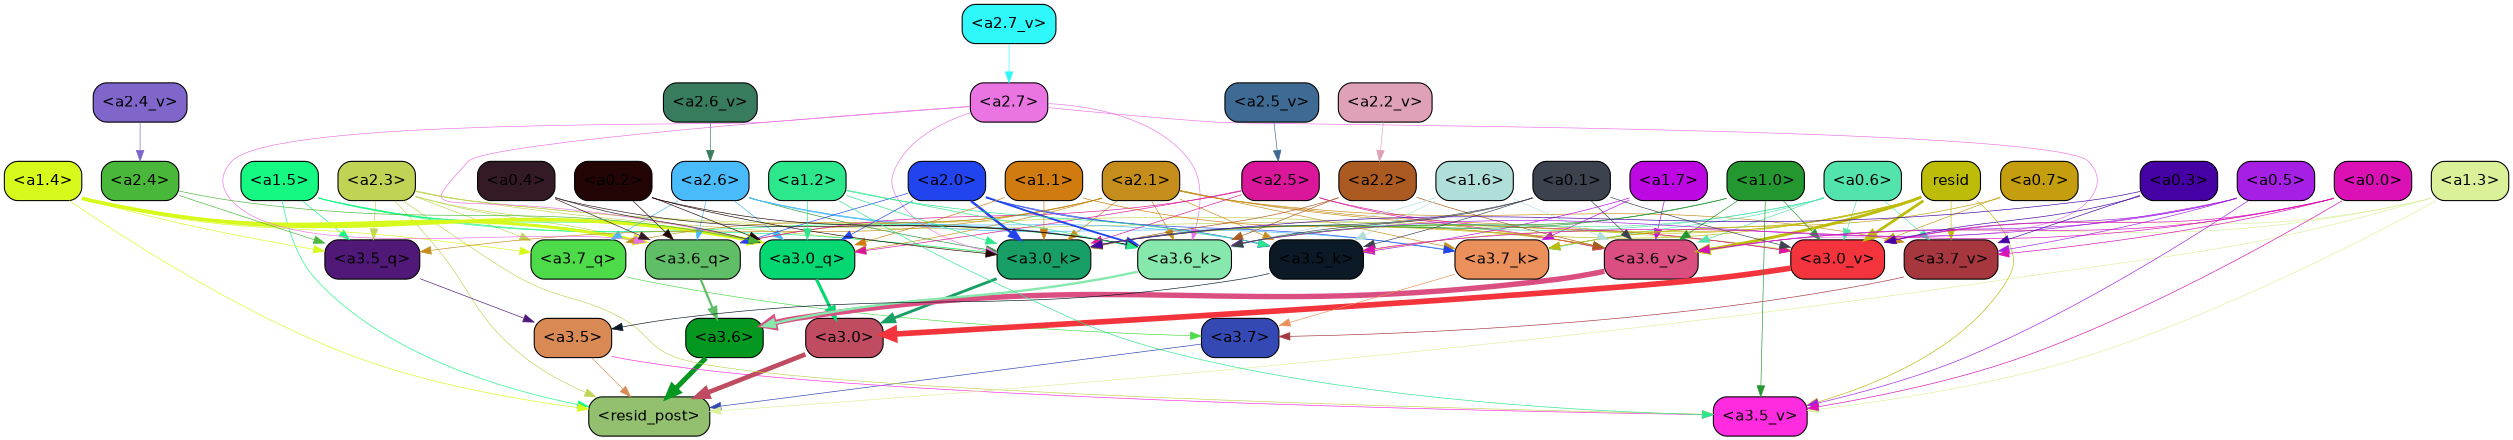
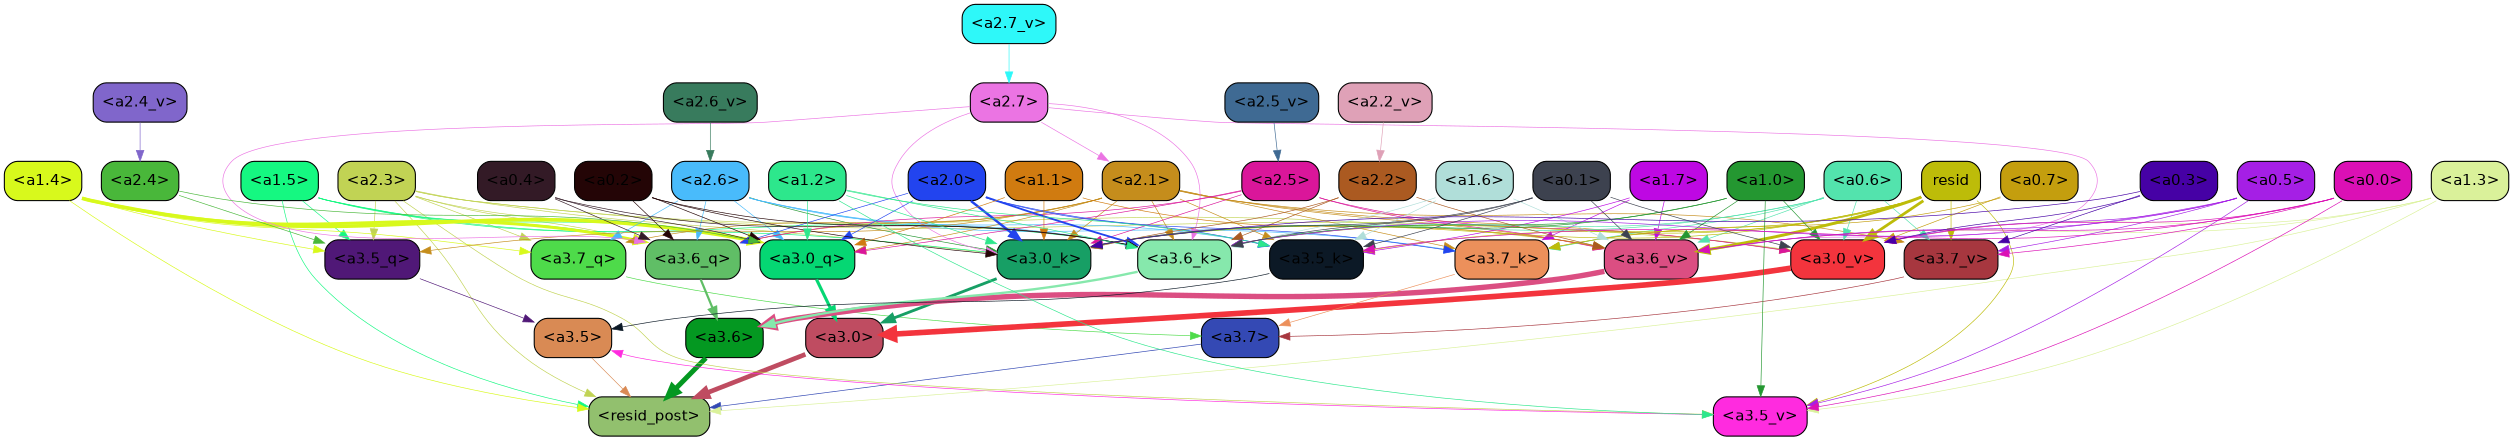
  strict digraph {
    splines=true
    node [color=black fontname=Helvetica shape=box style="filled, rounded"]
    edge [color="#c58d1c" penwidth=0.6]
    "<a3.7>" [fillcolor="#3449b4"]
    "<resid_post>" [fillcolor="#92c06e"]
    "<a3.6>" [fillcolor="#049821"]
    "<a3.5>" [fillcolor="#d98a54"]
    "<a3.0>" [fillcolor="#bf4c61"]
    "<a2.3>" [fillcolor="#c1d354"]
    "<a3.7_q>" [fillcolor="#4edb4a"]
    "<a3.6_q>" [fillcolor="#60be66"]
    "<a3.5_q>" [fillcolor="#501877"]
    "<a3.0_q>" [fillcolor="#05d773"]
    "<a3.0_k>" [fillcolor="#179f65"]
    "<a3.6_v>" [fillcolor="#db4e82"]
    "<a3.5_v>" [fillcolor="#ff2bdf"]
    "<a3.0_v>" [fillcolor="#f3343d"]
    "<a1.5>" [fillcolor="#15f881"]
    "<a3.6_k>" [fillcolor="#86e8ac"]
    "<a1.4>" [fillcolor="#d8f91c"]
    "<a1.3>" [fillcolor="#daf19a"]
    "<a3.7_k>" [fillcolor="#ec905b"]
    "<a3.5_k>" [fillcolor="#0c1926"]
    "<a3.7_v>" [fillcolor="#a7373f"]
    "<a2.6>" [fillcolor="#49bbfb"]
    "<a2.1>" [fillcolor="#c58d1c"]
    "<a2.7>" [fillcolor="#eb74e3"]
    "<a2.5>" [fillcolor="#da169a"]
    "<a2.0>" [fillcolor="#2244ef"]
    "<a1.1>" [fillcolor="#d07b10"]
    "<a0.4>" [fillcolor="#331a26"]
    "<a0.2>" [fillcolor="#240506"]
    "<a2.4>" [fillcolor="#49b73a"]
    "<a1.2>" [fillcolor="#2de78c"]
    "<a1.7>" [fillcolor="#be08e3"]
    "<a0.7>" [fillcolor="#c49e0e"]
    "<a0.6>" [fillcolor="#53e3ad"]
    n35 [fillcolor="#bdbc09" label=resid]
    "<a2.2>" [fillcolor="#ab5a21"]
    "<a1.6>" [fillcolor="#b0ded9"]
    "<a1.0>" [fillcolor="#249731"]
    "<a0.5>" [fillcolor="#a51fe5"]
    "<a0.1>" [fillcolor="#3d424f"]
    "<a0.0>" [fillcolor="#db10b5"]
    "<a0.3>" [fillcolor="#4601a5"]
    "<a2.7_v>" [fillcolor="#2ef8f9"]
    "<a2.6_v>" [fillcolor="#387b5d"]
    "<a2.5_v>" [fillcolor="#3f6a93"]
    "<a2.4_v>" [fillcolor="#8066cb"]
    "<a2.2_v>" [fillcolor="#dfa1b7"]
    "<a3.7>" -> "<resid_post>" [color="#3449b4" penwidth=0.6239100098609924]
    "<a3.6>" -> "<resid_post>" [color="#049821" penwidth=4.569062113761902]
    "<a3.5>" -> "<resid_post>" [color="#d98a54"]
    "<a3.0>" -> "<resid_post>" [color="#bf4c61" penwidth=4.283544182777405]
    "<a2.3>" -> "<resid_post>" [color="#c1d354"]
    "<a2.3>" -> "<a3.7_q>" [color="#c1d354"]
    "<a2.3>" -> "<a3.6_q>" [color="#c1d354"]
    "<a2.3>" -> "<a3.5_q>" [color="#c1d354"]
    "<a2.3>" -> "<a3.0_q>" [color="#c1d354"]
    "<a2.3>" -> "<a3.0_k>" [color="#c1d354"]
    "<a2.3>" -> "<a3.6_v>" [color="#c1d354"]
    "<a2.3>" -> "<a3.5_v>" [color="#c1d354"]
    "<a2.3>" -> "<a3.0_v>" [color="#c1d354"]
    "<a3.7_q>" -> "<a3.7>" [color="#4edb4a"]
    "<a3.6_q>" -> "<a3.6>" [color="#60be66" penwidth=2.0344843566417694]
    "<a3.5_q>" -> "<a3.5>" [color="#501877"]
    "<a3.0_q>" -> "<a3.0>" [color="#05d773" penwidth=2.863015294075012]
    "<a3.0_k>" -> "<a3.0>" [color="#179f65" penwidth=2.6323853135108948]
    "<a3.6_v>" -> "<a3.6>" [color="#db4e82" penwidth=4.972373723983765]
-   "<a3.5>" -> "<a3.5_v>" [color="#ff2bdf"]
+   "<a3.5_v>" -> "<a3.5>" [color="#ff2bdf"]
    "<a3.0_v>" -> "<a3.0>" [color="#f3343d" penwidth=5.1638524532318115]
    "<a1.5>" -> "<resid_post>" [color="#15f881"]
    "<a1.5>" -> "<a3.6_q>" [color="#15f881"]
    "<a1.5>" -> "<a3.5_q>" [color="#15f881"]
    "<a1.5>" -> "<a3.0_q>" [color="#15f881"]
    "<a1.5>" -> "<a3.0_k>" [color="#15f881"]
    "<a1.5>" -> "<a3.6_k>" [color="#15f881"]
    "<a3.6_k>" -> "<a3.6>" [color="#86e8ac" penwidth=2.1770318150520325]
    "<a1.4>" -> "<resid_post>" [color="#d8f91c"]
    "<a1.4>" -> "<a3.7_q>" [color="#d8f91c"]
    "<a1.4>" -> "<a3.6_q>" [color="#d8f91c" penwidth=2.7536282539367676]
    "<a1.4>" -> "<a3.5_q>" [color="#d8f91c"]
    "<a1.4>" -> "<a3.0_q>" [color="#d8f91c" penwidth=3.3369133472442627]
    "<a1.3>" -> "<resid_post>" [color="#daf19a"]
    "<a1.3>" -> "<a3.6_v>" [color="#daf19a"]
    "<a1.3>" -> "<a3.5_v>" [color="#daf19a"]
    "<a1.3>" -> "<a3.0_v>" [color="#daf19a"]
    "<a3.7_k>" -> "<a3.7>" [color="#ec905b"]
    "<a3.5_k>" -> "<a3.5>" [color="#0c1926"]
    "<a3.7_v>" -> "<a3.7>" [color="#a7373f"]
    "<a2.6>" -> "<a3.7_q>" [color="#49bbfb"]
    "<a2.6>" -> "<a3.6_q>" [color="#49bbfb"]
    "<a2.6>" -> "<a3.0_q>" [color="#49bbfb"]
    "<a2.6>" -> "<a3.0_k>" [color="#249731"]
    "<a2.6>" -> "<a3.6_k>" [color="#49bbfb"]
    "<a2.6>" -> "<a3.7_k>" [color="#49bbfb"]
    "<a2.6>" -> "<a3.5_k>" [color="#49bbfb"]
    "<a2.1>" -> "<a3.7_q>"
    "<a2.1>" -> "<a3.6_q>"
    "<a2.1>" -> "<a3.5_q>"
    "<a2.1>" -> "<a3.0_q>"
    "<a2.1>" -> "<a3.0_k>"
    "<a2.1>" -> "<a3.6_v>"
    "<a2.1>" -> "<a3.0_v>"
    "<a2.1>" -> "<a3.6_k>"
    "<a2.1>" -> "<a3.7_k>"
    "<a2.1>" -> "<a3.5_k>"
    "<a2.1>" -> "<a3.7_v>"
    "<a2.7>" -> "<a3.6_q>" [color="#eb74e3"]
-   "<a2.7>" -> "<a3.0_q>" [color="#eb74e3"]
+   "<a2.7>" -> "<a2.1>" [color="#eb74e3"]
    "<a2.7>" -> "<a3.0_k>" [color="#eb74e3"]
    "<a2.7>" -> "<a3.6_v>" [color="#eb74e3"]
    "<a2.7>" -> "<a3.6_k>" [color="#eb74e3"]
    "<a2.5>" -> "<a3.6_q>" [color="#da169a"]
    "<a2.5>" -> "<a3.0_q>" [color="#da169a"]
    "<a2.5>" -> "<a3.0_k>" [color="#da169a"]
    "<a2.5>" -> "<a3.6_v>" [color="#da169a"]
    "<a2.5>" -> "<a3.0_v>" [color="#da169a"]
    "<a2.0>" -> "<a3.6_q>" [color="#2244ef"]
    "<a2.0>" -> "<a3.0_q>" [color="#2244ef"]
    "<a2.0>" -> "<a3.0_k>" [color="#2244ef" penwidth=2.239806979894638]
    "<a2.0>" -> "<a3.6_k>" [color="#2244ef" penwidth=1.7047871947288513]
    "<a2.0>" -> "<a3.7_k>" [color="#2244ef"]
    "<a2.0>" -> "<a3.5_k>" [color="#2244ef"]
    "<a1.1>" -> "<a3.0_q>" [color="#d07b10"]
    "<a1.1>" -> "<a3.0_k>" [color="#d07b10"]
    "<a1.1>" -> "<a3.6_v>" [color="#d07b10"]
    "<a0.4>" -> "<a3.6_q>" [color="#331a26"]
    "<a0.4>" -> "<a3.0_q>" [color="#331a26"]
    "<a0.4>" -> "<a3.6_k>" [color="#331a26"]
    "<a0.2>" -> "<a3.6_q>" [color="#240506"]
    "<a0.2>" -> "<a3.0_q>" [color="#240506"]
    "<a0.2>" -> "<a3.0_k>" [color="#240506"]
    "<a0.2>" -> "<a3.6_k>" [color="#240506"]
    "<a2.4>" -> "<a3.5_q>" [color="#49b73a"]
    "<a2.4>" -> "<a3.0_q>" [color="#49b73a"]
    "<a1.2>" -> "<a3.0_q>" [color="#2de78c"]
    "<a1.2>" -> "<a3.0_k>" [color="#2de78c"]
    "<a1.2>" -> "<a3.5_v>" [color="#2de78c"]
    "<a1.2>" -> "<a3.6_k>" [color="#2de78c"]
    "<a1.2>" -> "<a3.5_k>" [color="#2de78c"]
    "<a1.7>" -> "<a3.6_v>" [color="#be08e3"]
    "<a1.7>" -> "<a3.7_k>" [color="#be08e3"]
    "<a1.7>" -> "<a3.5_k>" [color="#be08e3"]
    "<a0.7>" -> "<a3.0_v>" [color="#c49e0e"]
    "<a0.7>" -> "<a3.7_k>" [color="#c49e0e"]
    "<a0.6>" -> "<a3.0_k>" [color="#53e3ad"]
    "<a0.6>" -> "<a3.6_v>" [color="#53e3ad"]
    "<a0.6>" -> "<a3.0_v>" [color="#53e3ad"]
    "<a0.6>" -> "<a3.6_k>" [color="#53e3ad"]
    "<a0.6>" -> "<a3.7_k>" [color="#53e3ad"]
    "<a0.6>" -> "<a3.7_v>" [color="#53e3ad"]
    n35 -> "<a3.0_k>" [color="#bdbc09"]
    n35 -> "<a3.6_v>" [color="#bdbc09" penwidth=2.7369276881217957]
    n35 -> "<a3.5_v>" [color="#bdbc09"]
    n35 -> "<a3.0_v>" [color="#bdbc09" penwidth=2.5778204202651978]
    n35 -> "<a3.6_k>" [color="#bdbc09"]
    n35 -> "<a3.7_k>" [color="#bdbc09"]
    n35 -> "<a3.5_k>" [color="#bdbc09"]
    n35 -> "<a3.7_v>" [color="#bdbc09"]
    "<a2.2>" -> "<a3.0_k>" [color="#ab5a21"]
    "<a2.2>" -> "<a3.6_v>" [color="#ab5a21"]
    "<a2.2>" -> "<a3.6_k>" [color="#ab5a21"]
    "<a1.6>" -> "<a3.6_v>" [color="#b0ded9"]
    "<a1.6>" -> "<a3.6_k>" [color="#b0ded9"]
    "<a1.6>" -> "<a3.5_k>" [color="#b0ded9"]
    "<a1.0>" -> "<a3.0_k>" [color="#249731"]
    "<a1.0>" -> "<a3.6_v>" [color="#249731"]
    "<a1.0>" -> "<a3.5_v>" [color="#249731"]
    "<a1.0>" -> "<a3.0_v>" [color="#249731"]
    "<a1.0>" -> "<a3.6_k>" [color="#249731"]
    "<a0.5>" -> "<a3.6_v>" [color="#a51fe5"]
    "<a0.5>" -> "<a3.5_v>" [color="#a51fe5"]
    "<a0.5>" -> "<a3.0_v>" [color="#a51fe5"]
    "<a0.5>" -> "<a3.6_k>" [color="#a51fe5"]
    "<a0.5>" -> "<a3.7_v>" [color="#a51fe5"]
    "<a0.1>" -> "<a3.0_k>" [color="#3d424f"]
    "<a0.1>" -> "<a3.6_v>" [color="#3d424f"]
    "<a0.1>" -> "<a3.0_v>" [color="#3d424f"]
    "<a0.1>" -> "<a3.6_k>" [color="#3d424f"]
    "<a0.1>" -> "<a3.5_k>" [color="#3d424f"]
    "<a0.0>" -> "<a3.6_v>" [color="#db10b5"]
    "<a0.0>" -> "<a3.5_v>" [color="#db10b5"]
    "<a0.0>" -> "<a3.0_v>" [color="#db10b5"]
    "<a0.0>" -> "<a3.5_k>" [color="#db10b5"]
    "<a0.0>" -> "<a3.7_v>" [color="#db10b5"]
    "<a0.3>" -> "<a3.0_k>" [color="#4601a5"]
    "<a0.3>" -> "<a3.0_v>" [color="#4601a5"]
    "<a0.3>" -> "<a3.7_v>" [color="#4601a5"]
    "<a2.7_v>" -> "<a2.7>" [color="#2ef8f9"]
    "<a2.6_v>" -> "<a2.6>" [color="#387b5d"]
    "<a2.5_v>" -> "<a2.5>" [color="#3f6a93"]
    "<a2.4_v>" -> "<a2.4>" [color="#8066cb"]
    "<a2.2_v>" -> "<a2.2>" [color="#dfa1b7"]
  }
